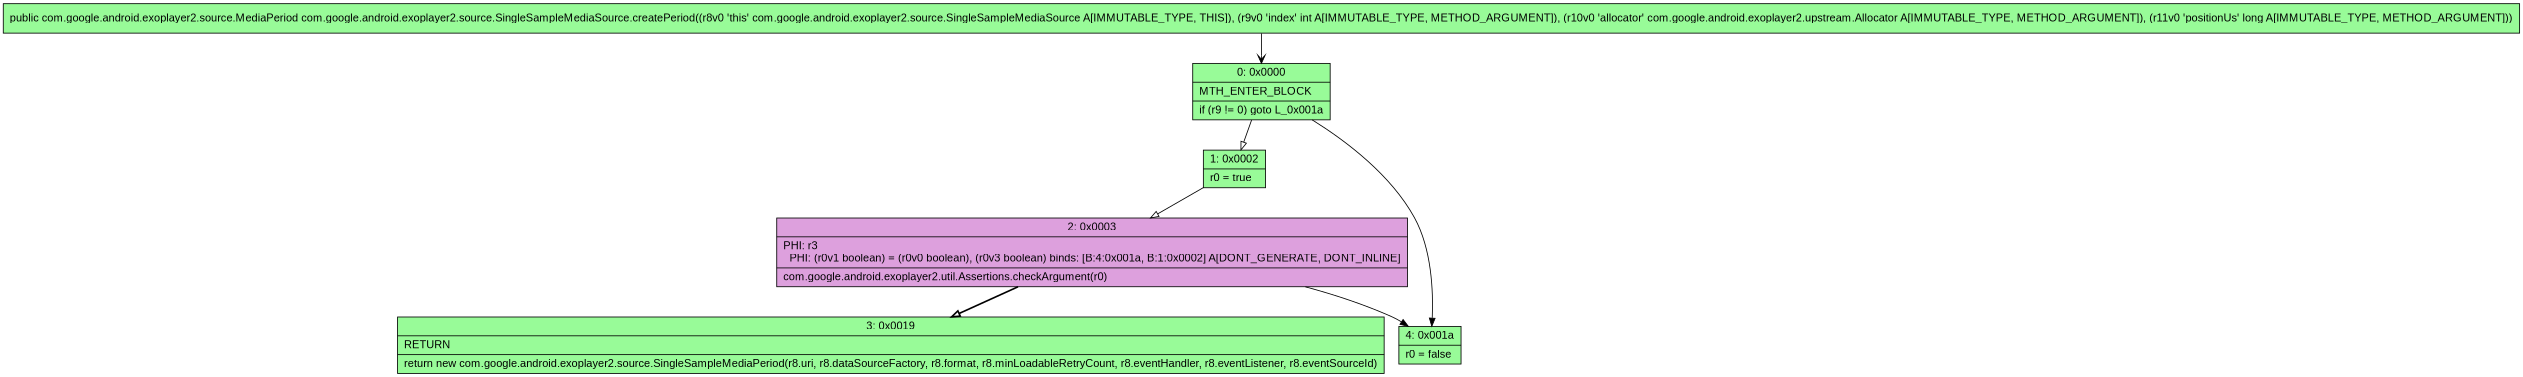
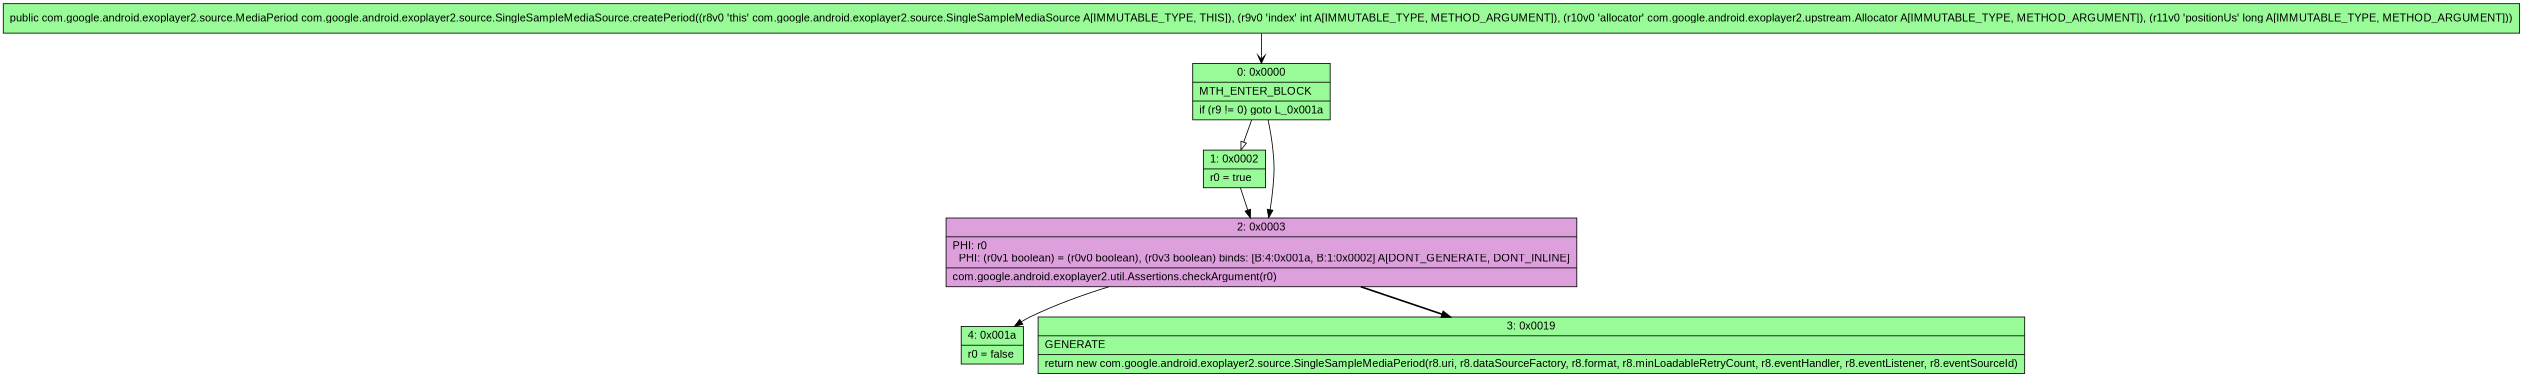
  digraph {
    fontname="Liberation Sans"
    node [fillcolor=palegreen fontname="Liberation Sans" shape=record style=filled]
    edge [arrowhead=normal fontname="Liberation Sans" style=solid]
    n1 [label="{0\:\ 0x0000|MTH_ENTER_BLOCK\l|if (r9 != 0) goto L_0x001a\l}"]
    n2 [label="{1\:\ 0x0002|r0 = true\l}"]
    n3 [label="{4\:\ 0x001a|r0 = false\l}"]
-   n4 [fillcolor=plum label="{2\:\ 0x0003|PHI: r3 \l  PHI: (r0v1 boolean) = (r0v0 boolean), (r0v3 boolean) binds: [B:4:0x001a, B:1:0x0002] A[DONT_GENERATE, DONT_INLINE]\l|com.google.android.exoplayer2.util.Assertions.checkArgument(r0)\l}"]
-   n5 [label="{3\:\ 0x0019|RETURN\l|return new com.google.android.exoplayer2.source.SingleSampleMediaPeriod(r8.uri, r8.dataSourceFactory, r8.format, r8.minLoadableRetryCount, r8.eventHandler, r8.eventListener, r8.eventSourceId)\l}"]
+   n4 [fillcolor=plum label="{2\:\ 0x0003|PHI: r0 \l  PHI: (r0v1 boolean) = (r0v0 boolean), (r0v3 boolean) binds: [B:4:0x001a, B:1:0x0002] A[DONT_GENERATE, DONT_INLINE]\l|com.google.android.exoplayer2.util.Assertions.checkArgument(r0)\l}"]
+   n5 [label="{3\:\ 0x0019|GENERATE\l|return new com.google.android.exoplayer2.source.SingleSampleMediaPeriod(r8.uri, r8.dataSourceFactory, r8.format, r8.minLoadableRetryCount, r8.eventHandler, r8.eventListener, r8.eventSourceId)\l}"]
    n6 [label="{public com.google.android.exoplayer2.source.MediaPeriod com.google.android.exoplayer2.source.SingleSampleMediaSource.createPeriod((r8v0 'this' com.google.android.exoplayer2.source.SingleSampleMediaSource A[IMMUTABLE_TYPE, THIS]), (r9v0 'index' int A[IMMUTABLE_TYPE, METHOD_ARGUMENT]), (r10v0 'allocator' com.google.android.exoplayer2.upstream.Allocator A[IMMUTABLE_TYPE, METHOD_ARGUMENT]), (r11v0 'positionUs' long A[IMMUTABLE_TYPE, METHOD_ARGUMENT])) }"]
    n1 -> n2 [arrowhead=onormal]
-   n1 -> n3
-   n2 -> n4 [arrowhead=onormal]
+   n1 -> n4
+   n2 -> n4
    n4 -> n3
-   n4 -> n5 [arrowhead=onormal style=bold]
+   n4 -> n5 [style=bold]
    n6 -> n1 [arrowhead=vee]
  }
